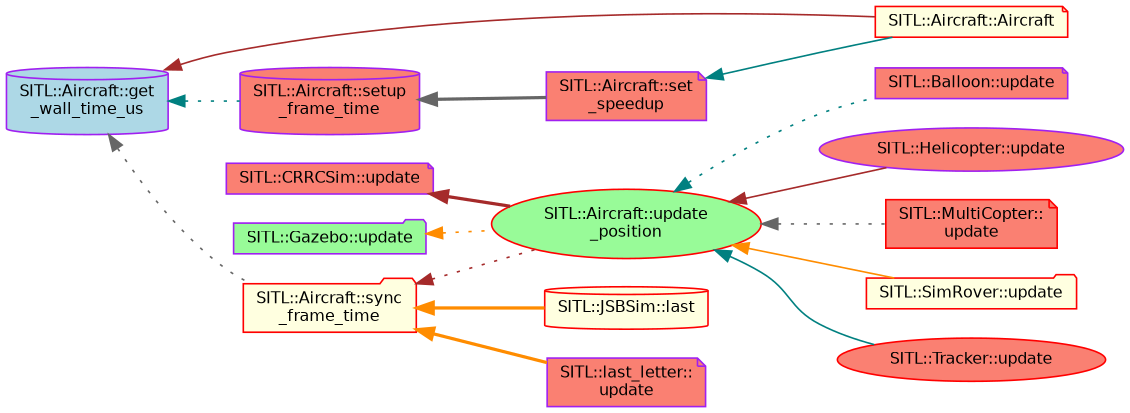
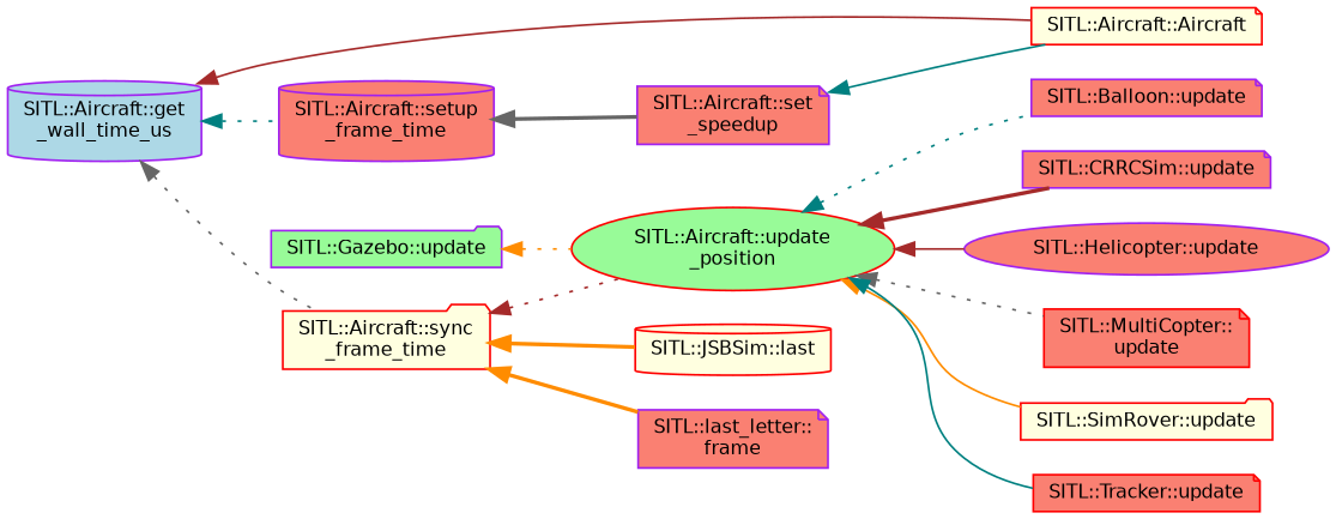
  digraph {
    rankdir=LR
    node [color=purple fillcolor=salmon fontname=Helvetica fontsize=10 shape=note style=filled]
    edge [color=brown dir=back fontname=Helvetica fontsize=10 labelfontname=Helvetica labelfontsize=10 style=dotted]
    n1 [fillcolor=lightblue fontcolor=black height=0.2 label="SITL::Aircraft::get\l_wall_time_us" shape=cylinder width=0.4]
    n2 [color=red fillcolor=lightyellow height=0.2 label="SITL::Aircraft::Aircraft" width=0.4]
    n3 [height=0.2 label="SITL::Aircraft::setup\l_frame_time" shape=cylinder width=0.4]
    n4 [color=red fillcolor=lightyellow height=0.2 label="SITL::Aircraft::sync\l_frame_time" shape=folder width=0.4]
    n5 [height=0.2 label="SITL::Aircraft::set\l_speedup" width=0.4]
    n6 [color=red fillcolor=palegreen height=0.2 label="SITL::Aircraft::update\l_position" shape=ellipse width=0.4]
    n7 [color=red fillcolor=lightyellow height=0.2 label="SITL::JSBSim::last" shape=cylinder width=0.4]
-   n8 [height=0.2 label="SITL::last_letter::\lupdate" width=0.4]
+   n8 [height=0.2 label="SITL::last_letter::\lframe" width=0.4]
    n9 [height=0.2 label="SITL::Balloon::update" width=0.4]
    n10 [height=0.2 label="SITL::CRRCSim::update" width=0.4]
    n11 [height=0.2 label="SITL::Helicopter::update" shape=ellipse width=0.4]
    n12 [color=red height=0.2 label="SITL::MultiCopter::\lupdate" width=0.4]
    n13 [color=red fillcolor=lightyellow height=0.2 label="SITL::SimRover::update" shape=folder width=0.4]
-   n14 [color=red height=0.2 label="SITL::Tracker::update" shape=ellipse width=0.4]
+   n14 [color=red height=0.2 label="SITL::Tracker::update" width=0.4]
    n15 [fillcolor=palegreen height=0.2 label="SITL::Gazebo::update" shape=folder width=0.4]
    n1 -> n2 [style=solid]
    n1 -> n3 [color=teal]
    n1 -> n4 [color=gray40]
    n3 -> n5 [color=gray40 style=bold]
    n4 -> n6
    n4 -> n7 [color=darkorange style=bold]
    n4 -> n8 [color=darkorange style=bold]
    n5 -> n2 [color=teal style=solid]
    n6 -> n9 [color=teal]
-   n10 -> n6 [style=bold]
+   n6 -> n10 [style=bold]
    n6 -> n11 [style=solid]
    n6 -> n12 [color=gray40]
    n6 -> n13 [color=darkorange style=solid]
    n6 -> n14 [color=teal style=solid]
    n15 -> n6 [color=darkorange]
  }
